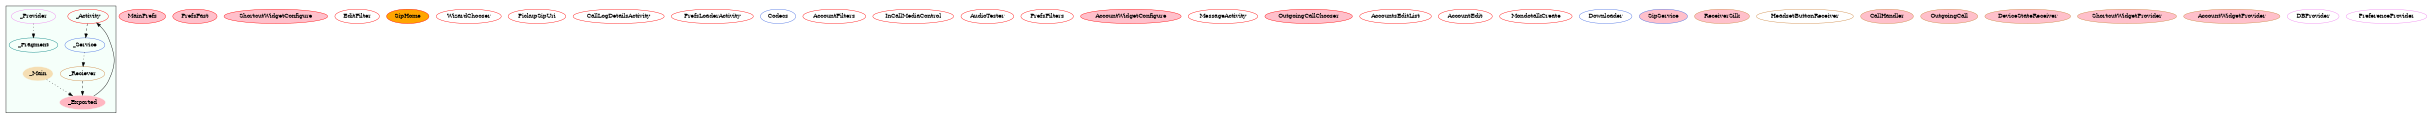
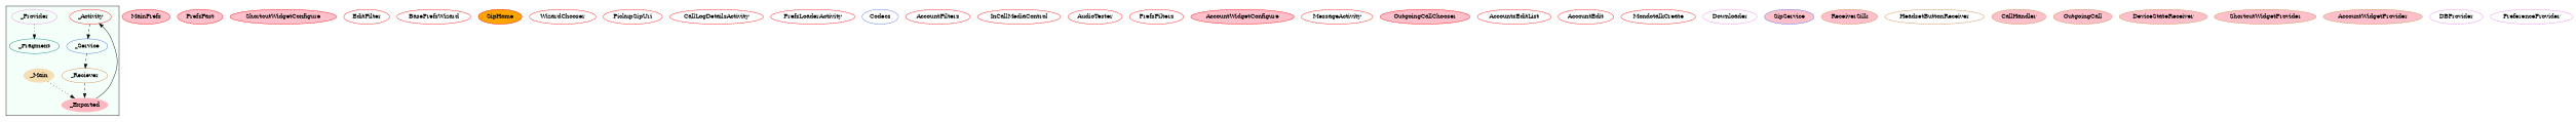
  digraph {
    node [color=red]
    edge [style=dotted]
    _Activity
    _Service [color=royalblue]
    _Reciever [color=peru]
    _Provider [color=violet]
    _Fragment [color=teal]
    _Main [color=mintcream fillcolor=wheat style=filled]
    _Exported [color=mintcream fillcolor=lightpink style=filled]
    MainPrefs [fillcolor=pink style=filled]
    PrefsFast [fillcolor=pink style=filled]
    ShortcutWidgetConfigure [fillcolor=pink style=filled]
    EditFilter
+   BasePrefsWizard
    SipHome [fillcolor=orange style=filled]
    WizardChooser
    PickupSipUri
    CallLogDetailsActivity
    PrefsLoaderActivity
    Codecs [color=royalblue]
    AccountFilters
    InCallMediaControl
    AudioTester
    PrefsFilters
    AccountWidgetConfigure [fillcolor=pink style=filled]
    MessageActivity
    OutgoingCallChooser [fillcolor=pink style=filled]
    AccountsEditList
    AccountEdit
    MondotalkCreate
-   Downloader [color=royalblue]
+   Downloader [color=violet]
    SipService [color=royalblue fillcolor=pink style=filled]
    ReceiverSilk [color=peru fillcolor=pink style=filled]
    HeadsetButtonReceiver [color=peru]
    CallHandler [color=peru fillcolor=pink style=filled]
    OutgoingCall [color=peru fillcolor=pink style=filled]
    DeviceStateReceiver [color=peru fillcolor=pink style=filled]
    ShortcutWidgetProvider [color=peru fillcolor=pink style=filled]
    AccountWidgetProvider [color=peru fillcolor=pink style=filled]
    DBProvider [color=violet]
    PreferenceProvider [color=violet]
    subgraph cluster_1 {
      bgcolor=mintcream
      _Activity
      _Service
      _Reciever
      _Provider
      _Fragment
      _Main
      _Exported
    }
    _Activity -> _Service [style=dashed]
-   _Service -> _Reciever
+   _Service -> _Reciever [style=dashed]
    _Reciever -> _Exported [style=dashed]
    _Provider -> _Fragment
    _Main -> _Exported
    _Exported -> _Activity [style=solid]
  }
